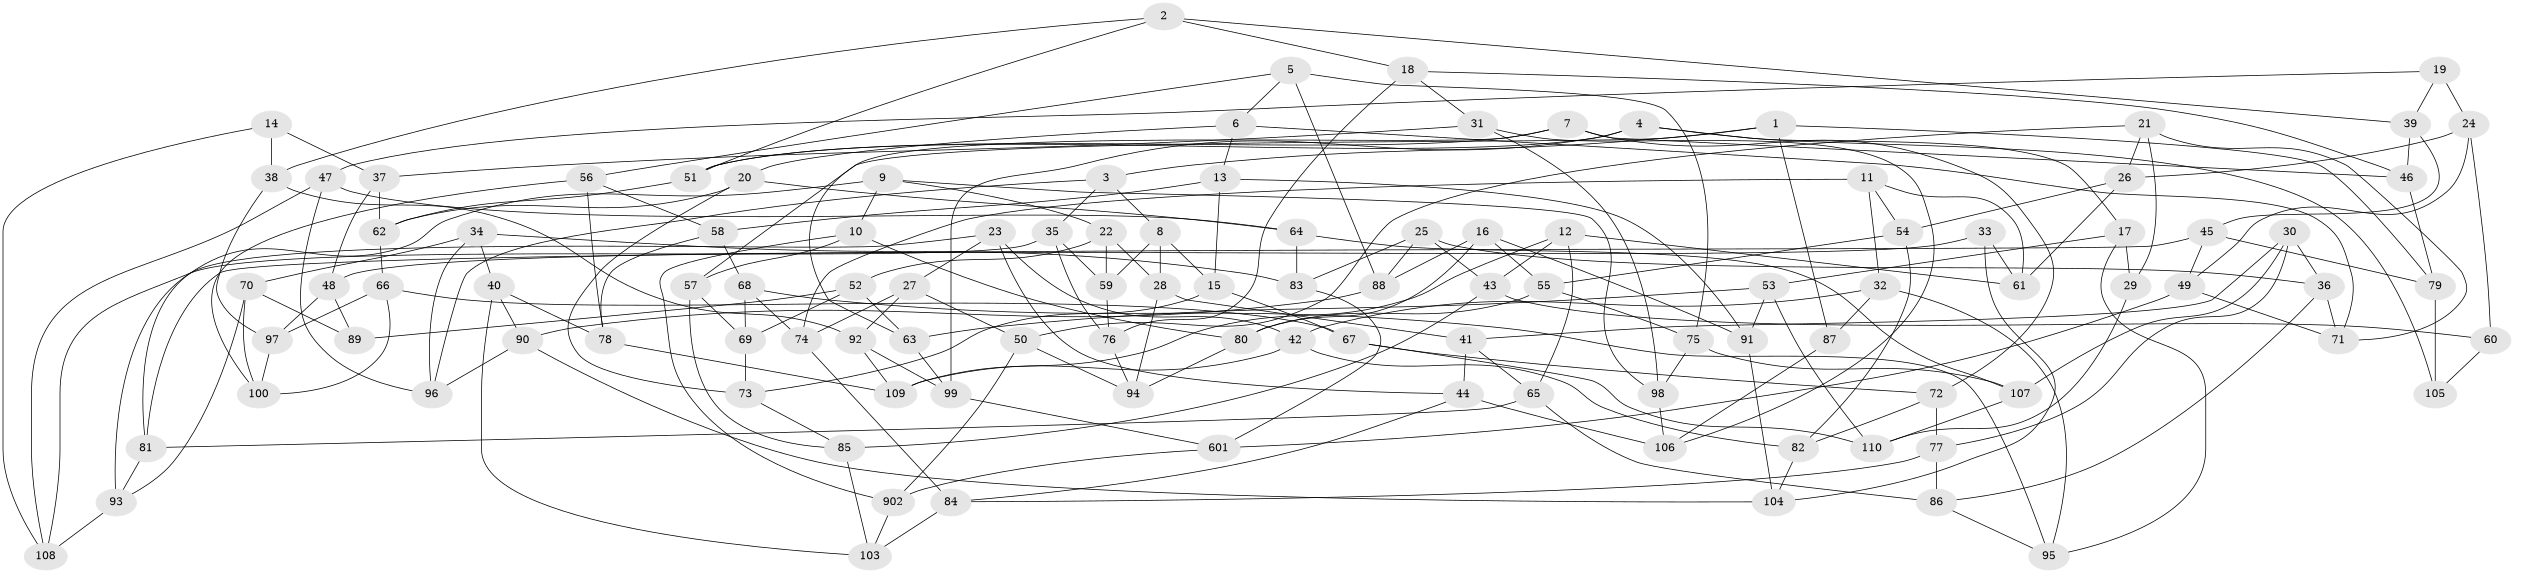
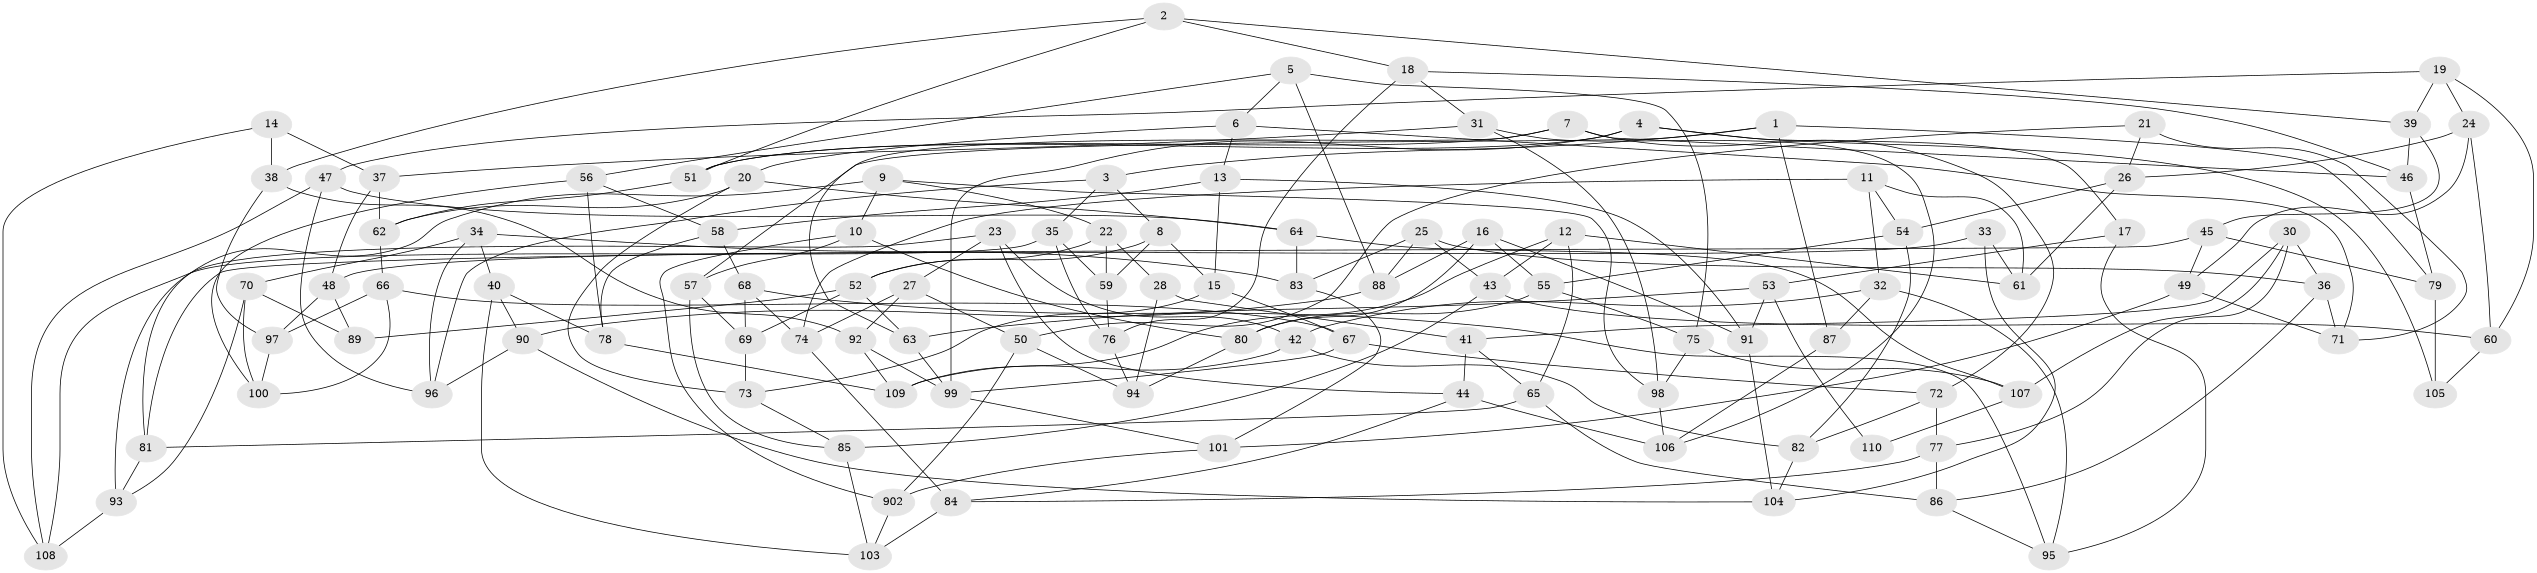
  graph {
    node [color=gray90 style=filled]
    1
    3
    57
    79
    87
    8
    35
    96
    85
    69
    105
    106
    2
    18
    38
    39
    51
    46
    31
    76
    92
    97
    45
    62
    15
    28
    59
    108
    4
    17
    99
-   29
    53
    95
-   101 [label=601]
+   101
    5
    6
    56
    75
    88
    13
    20
    71
    58
    78
    100
    98
    107
    90
    91
    73
    64
    7
    63
    72
    77
    82
    67
    41
    94
    9
    10
    22
    81
    80
    n66 [label=902]
    52
    93
    103
    11
    32
    54
    61
    74
    42
    55
    84
    12
    43
    65
    109
    60
    86
    68
    104
    14
    37
    110
    48
    16
    19
    24
    47
    26
    49
    66
    83
    21
    50
    89
    23
    27
    44
    25
    36
    30
    33
    34
    40
    70
    1 -- 3
    1 -- 57
    1 -- 79
    1 -- 87
    3 -- 8
    3 -- 35
    3 -- 96
    57 -- 85
    57 -- 69
    79 -- 105
    87 -- 106
    8 -- 15
-   8 -- 28
+   8 -- 52
    8 -- 59
    35 -- 76
    35 -- 59
    35 -- 108
    85 -- 103
    69 -- 73
    2 -- 18
    2 -- 38
    2 -- 39
    2 -- 51
    18 -- 46
    18 -- 31
    18 -- 76
    38 -- 92
    38 -- 97
    39 -- 46
    39 -- 45
    51 -- 62
    46 -- 79
    31 -- 106
    31 -- 98
    31 -- 37
    76 -- 94
    92 -- 99
    92 -- 109
    97 -- 100
    45 -- 79
    45 -- 81
    45 -- 49
    62 -- 66
    15 -- 73
    15 -- 67
    28 -- 41
    28 -- 94
    59 -- 76
    4 -- 105
    4 -- 51
    4 -- 17
    4 -- 99
-   17 -- 29
    17 -- 53
    17 -- 95
    99 -- 101
-   29 -- 110
    53 -- 91
    53 -- 63
    53 -- 110
    101 -- n66
    5 -- 6
    5 -- 56
    5 -- 75
    5 -- 88
    6 -- 13
    6 -- 20
    6 -- 71
    56 -- 58
    56 -- 78
    56 -- 100
    75 -- 98
    75 -- 107
    88 -- 90
    13 -- 15
    13 -- 58
    13 -- 91
    20 -- 62
    20 -- 73
    20 -- 64
    58 -- 78
    58 -- 68
    78 -- 109
    98 -- 106
    107 -- 110
    90 -- 96
    90 -- 104
    91 -- 104
    73 -- 85
    64 -- 107
    64 -- 83
    7 -- 51
    7 -- 46
    7 -- 63
    7 -- 72
    63 -- 99
    72 -- 77
    72 -- 82
    77 -- 84
    77 -- 86
    82 -- 104
    67 -- 72
-   67 -- 110
+   67 -- 99
    41 -- 65
    41 -- 44
    9 -- 98
    9 -- 10
    9 -- 22
    9 -- 81
    10 -- 57
    10 -- 80
    10 -- n66
    22 -- 28
    22 -- 59
    22 -- 52
    81 -- 93
    80 -- 94
    n66 -- 103
    52 -- 69
    52 -- 63
    52 -- 89
    93 -- 108
    11 -- 32
    11 -- 54
    11 -- 61
    11 -- 74
    32 -- 87
    32 -- 95
    32 -- 42
    54 -- 82
    54 -- 55
    74 -- 84
    42 -- 82
    42 -- 109
    55 -- 75
    55 -- 80
    84 -- 103
    12 -- 61
    12 -- 43
    12 -- 65
    12 -- 109
    43 -- 85
    43 -- 60
    65 -- 81
    65 -- 86
    60 -- 105
    86 -- 95
    68 -- 69
    68 -- 95
    68 -- 74
    14 -- 38
    14 -- 108
    14 -- 37
    37 -- 62
    37 -- 48
    48 -- 97
    48 -- 89
    16 -- 88
    16 -- 91
    16 -- 80
    16 -- 55
    19 -- 39
+   19 -- 60
    19 -- 24
    19 -- 47
    24 -- 60
    24 -- 26
    24 -- 49
    47 -- 96
    47 -- 108
    47 -- 64
    26 -- 54
    26 -- 61
    49 -- 101
    49 -- 71
    66 -- 97
    66 -- 100
    66 -- 67
    83 -- 101
-   21 -- 29
    21 -- 71
    21 -- 26
    21 -- 50
    50 -- 94
    50 -- n66
    23 -- 93
    23 -- 42
    23 -- 27
    23 -- 44
    27 -- 92
    27 -- 74
    27 -- 50
    44 -- 106
    44 -- 84
    25 -- 88
    25 -- 43
    25 -- 83
    25 -- 36
    36 -- 71
    36 -- 86
    30 -- 107
    30 -- 77
    30 -- 41
    30 -- 36
    33 -- 61
    33 -- 104
    33 -- 48
    34 -- 96
    34 -- 83
    34 -- 40
    34 -- 70
    40 -- 78
    40 -- 90
    40 -- 103
    70 -- 100
    70 -- 93
    70 -- 89
  }
